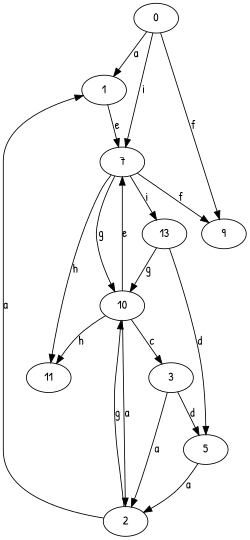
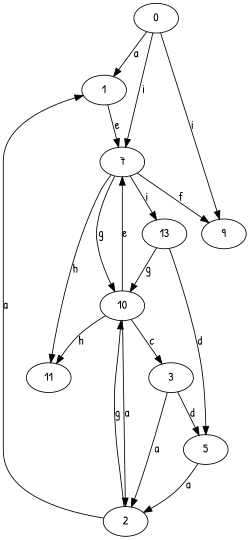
  strict digraph {
    fontname="Patrick Hand"
    node [fontname="Patrick Hand"]
    edge [fontname="Patrick Hand"]
    0
    1
    9
    7
    13
    10
    5
    11
    2
    3
    0 -> 1 [label=a]
-   0 -> 9 [label=f]
+   0 -> 9 [label=i]
    0 -> 7 [label=i]
    1 -> 7 [label=e]
    7 -> 9 [label=f]
    7 -> 13 [label=i]
    7 -> 10 [label=g]
    7 -> 11 [label=h]
    13 -> 10 [label=g]
    13 -> 5 [label=d]
    10 -> 7 [label=e]
    10 -> 11 [label=h]
    10 -> 2 [label=a]
    10 -> 3 [label=c]
    5 -> 2 [label=a]
    2 -> 1 [label=a]
    2 -> 10 [label=g]
    3 -> 5 [label=d]
    3 -> 2 [label=a]
  }
